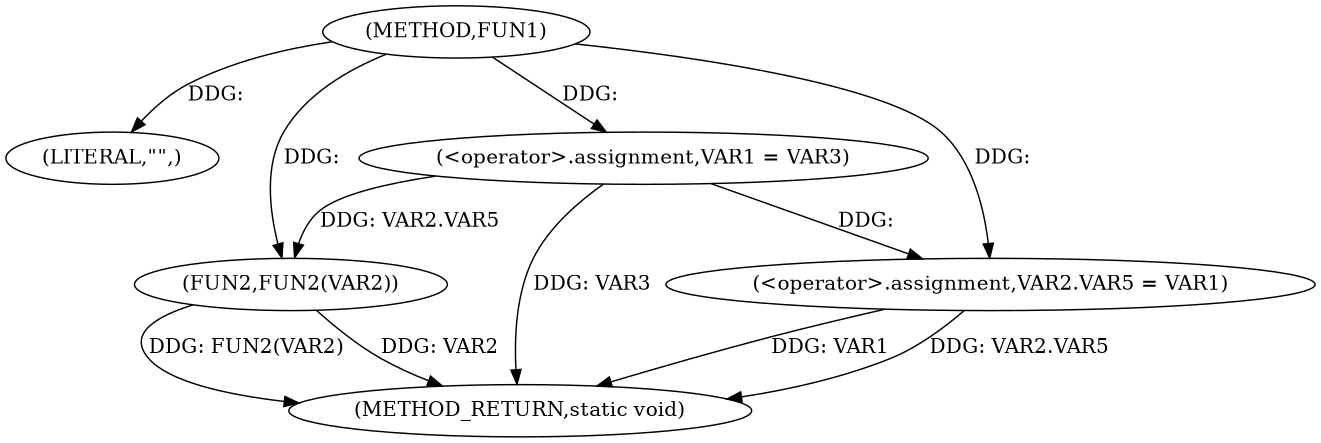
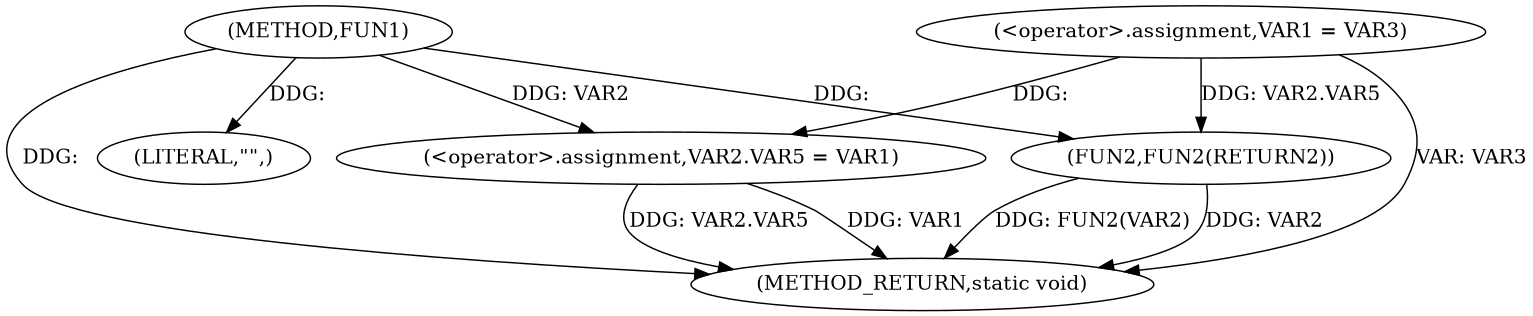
  digraph {
    n1 [label="(METHOD,FUN1)"]
    n2 [label="(LITERAL,\"\",)"]
    n3 [label="(<operator>.assignment,VAR1 = VAR3)"]
    n4 [label="(<operator>.assignment,VAR2.VAR5 = VAR1)"]
-   n5 [label="(FUN2,FUN2(VAR2))"]
+   n5 [label="(FUN2,FUN2(RETURN2))"]
    n6 [label="(METHOD_RETURN,static void)"]
    n1 -> n2 [label="DDG: "]
-   n1 -> n3 [label="DDG: "]
-   n1 -> n4 [label="DDG: "]
+   n1 -> n6 [label="DDG: "]
+   n1 -> n4 [label="DDG: VAR2"]
    n1 -> n5 [label="DDG: "]
    n3 -> n4 [label="DDG: "]
    n3 -> n5 [label="DDG: VAR2.VAR5"]
-   n3 -> n6 [label="DDG: VAR3"]
+   n3 -> n6 [label="VAR: VAR3"]
    n4 -> n6 [label="DDG: VAR1"]
    n4 -> n6 [label="DDG: VAR2.VAR5"]
    n5 -> n6 [label="DDG: VAR2"]
    n5 -> n6 [label="DDG: FUN2(VAR2)"]
  }
